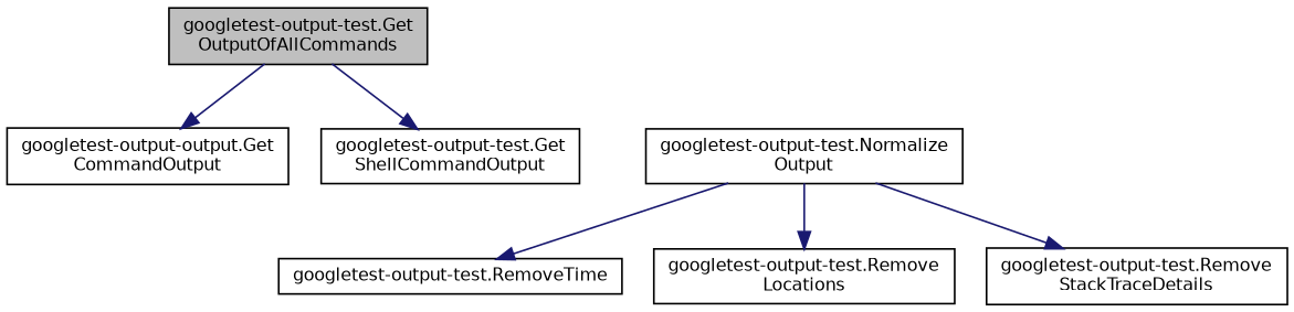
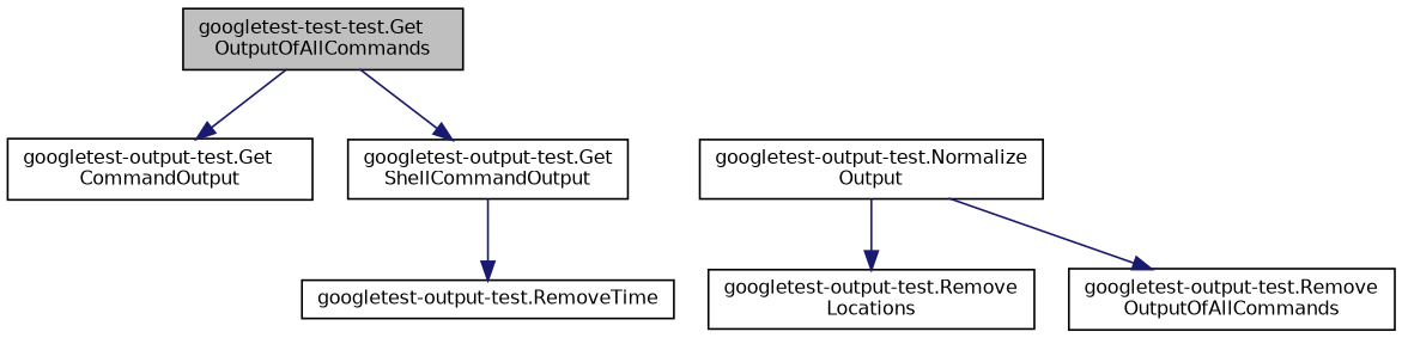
  digraph {
    rankdir=TB
    node [color=black fontname=Helvetica fontsize=10 shape=record]
    edge [color=midnightblue fontname=Helvetica fontsize=10 labelfontname=Helvetica labelfontsize=10 style=solid]
-   n1 [fillcolor=grey75 fontcolor=black height=0.2 label="googletest-output-test.Get\lOutputOfAllCommands" style=filled width=0.4]
-   n2 [height=0.2 label="googletest-output-output.Get\lCommandOutput" width=0.4]
+   n1 [fillcolor=grey75 fontcolor=black height=0.2 label="googletest-test-test.Get\lOutputOfAllCommands" style=filled width=0.4]
+   n2 [height=0.2 label="googletest-output-test.Get\lCommandOutput" width=0.4]
    n3 [height=0.2 label="googletest-output-test.Get\lShellCommandOutput" width=0.4]
    n4 [height=0.2 label="googletest-output-test.Normalize\lOutput" width=0.4]
    n5 [height=0.2 label="googletest-output-test.Remove\lLocations" width=0.4]
-   n6 [height=0.2 label="googletest-output-test.Remove\lStackTraceDetails" width=0.4]
+   n6 [height=0.2 label="googletest-output-test.Remove\lOutputOfAllCommands" width=0.4]
    n7 [height=0.2 label="googletest-output-test.RemoveTime" width=0.4]
    n1 -> n2
    n1 -> n3
    n4 -> n5
    n4 -> n6
-   n4 -> n7
+   n3 -> n7
  }
